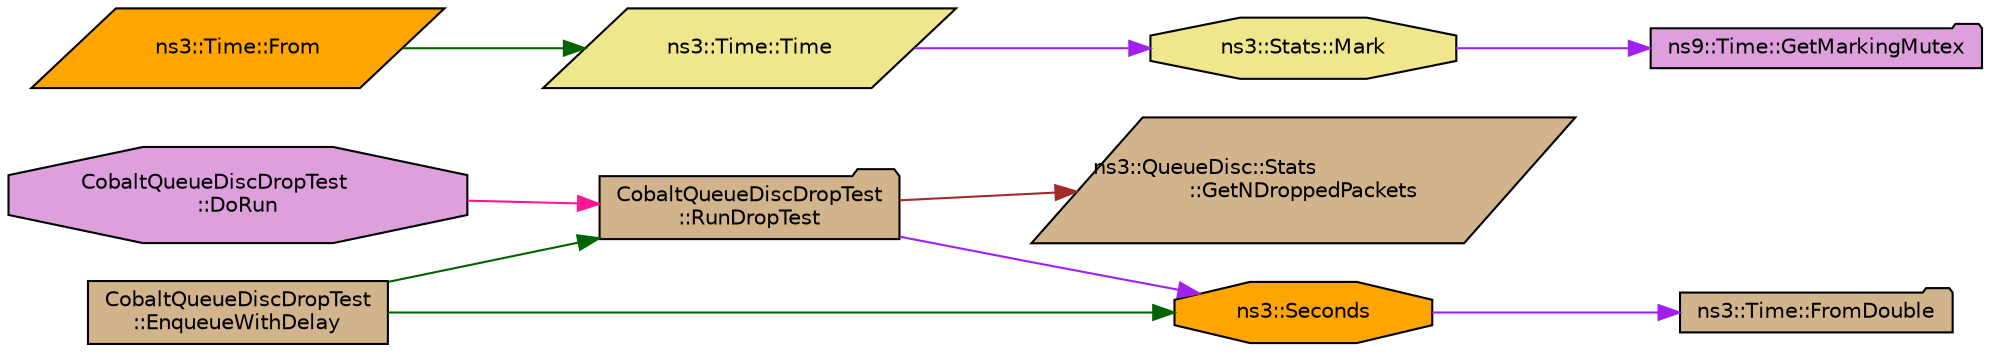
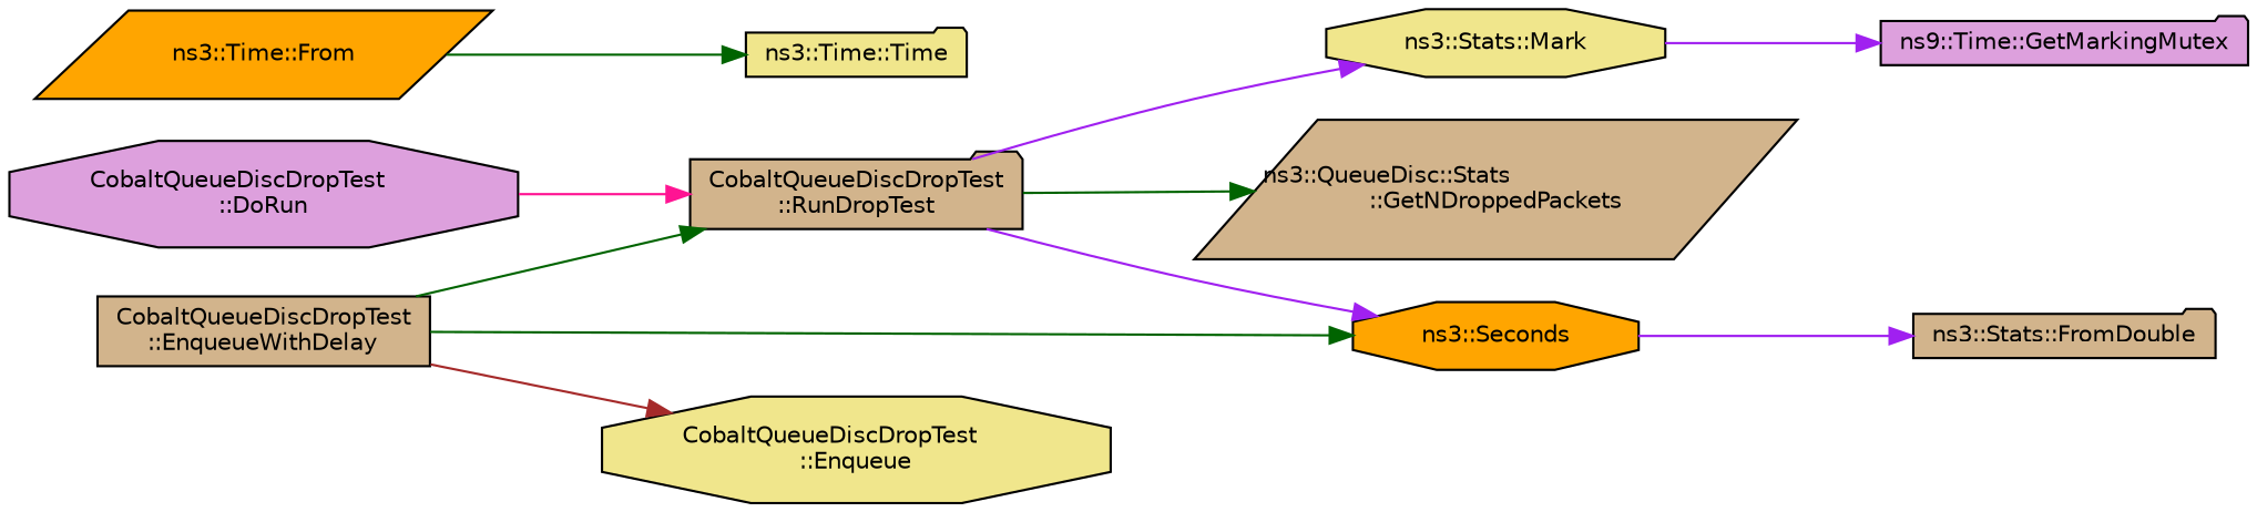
  digraph {
    rankdir=LR
    node [color=black fillcolor=tan fontname=Helvetica fontsize=10 shape=octagon style=filled]
    edge [color=purple fontname=Helvetica fontsize=10 labelfontname=Helvetica labelfontsize=10 style=solid]
    n1 [fillcolor=plum fontcolor=black height=0.2 label="CobaltQueueDiscDropTest\l::DoRun" width=0.4]
    n2 [height=0.2 label="CobaltQueueDiscDropTest\l::RunDropTest" shape=folder width=0.4]
    n3 [fillcolor=orange height=0.2 label="ns3::Seconds" width=0.4]
    n4 [height=0.2 label="ns3::QueueDisc::Stats\l::GetNDroppedPackets" shape=parallelogram width=0.4]
    n5 [height=0.2 label="CobaltQueueDiscDropTest\l::EnqueueWithDelay" shape=box width=0.4]
-   n7 [height=0.2 label="ns3::Time::FromDouble" shape=folder width=0.4]
+   n6 [fillcolor=khaki height=0.2 label="CobaltQueueDiscDropTest\l::Enqueue" width=0.4]
+   n7 [height=0.2 label="ns3::Stats::FromDouble" shape=folder width=0.4]
    n8 [fillcolor=orange height=0.2 label="ns3::Time::From" shape=parallelogram width=0.4]
-   n9 [fillcolor=khaki height=0.2 label="ns3::Time::Time" shape=parallelogram width=0.4]
+   n9 [fillcolor=khaki height=0.2 label="ns3::Time::Time" shape=folder width=0.4]
    n10 [fillcolor=khaki height=0.2 label="ns3::Stats::Mark" width=0.4]
    n11 [fillcolor=plum height=0.2 label="ns9::Time::GetMarkingMutex" shape=folder width=0.4]
    n1 -> n2 [color=deeppink]
    n2 -> n3
-   n2 -> n4 [color=brown]
+   n2 -> n4 [color=darkgreen]
    n3 -> n7
    n5 -> n2 [color=darkgreen]
    n5 -> n3 [color=darkgreen]
+   n5 -> n6 [color=brown]
    n8 -> n9 [color=darkgreen]
-   n9 -> n10
+   n2 -> n10
    n10 -> n11
  }
